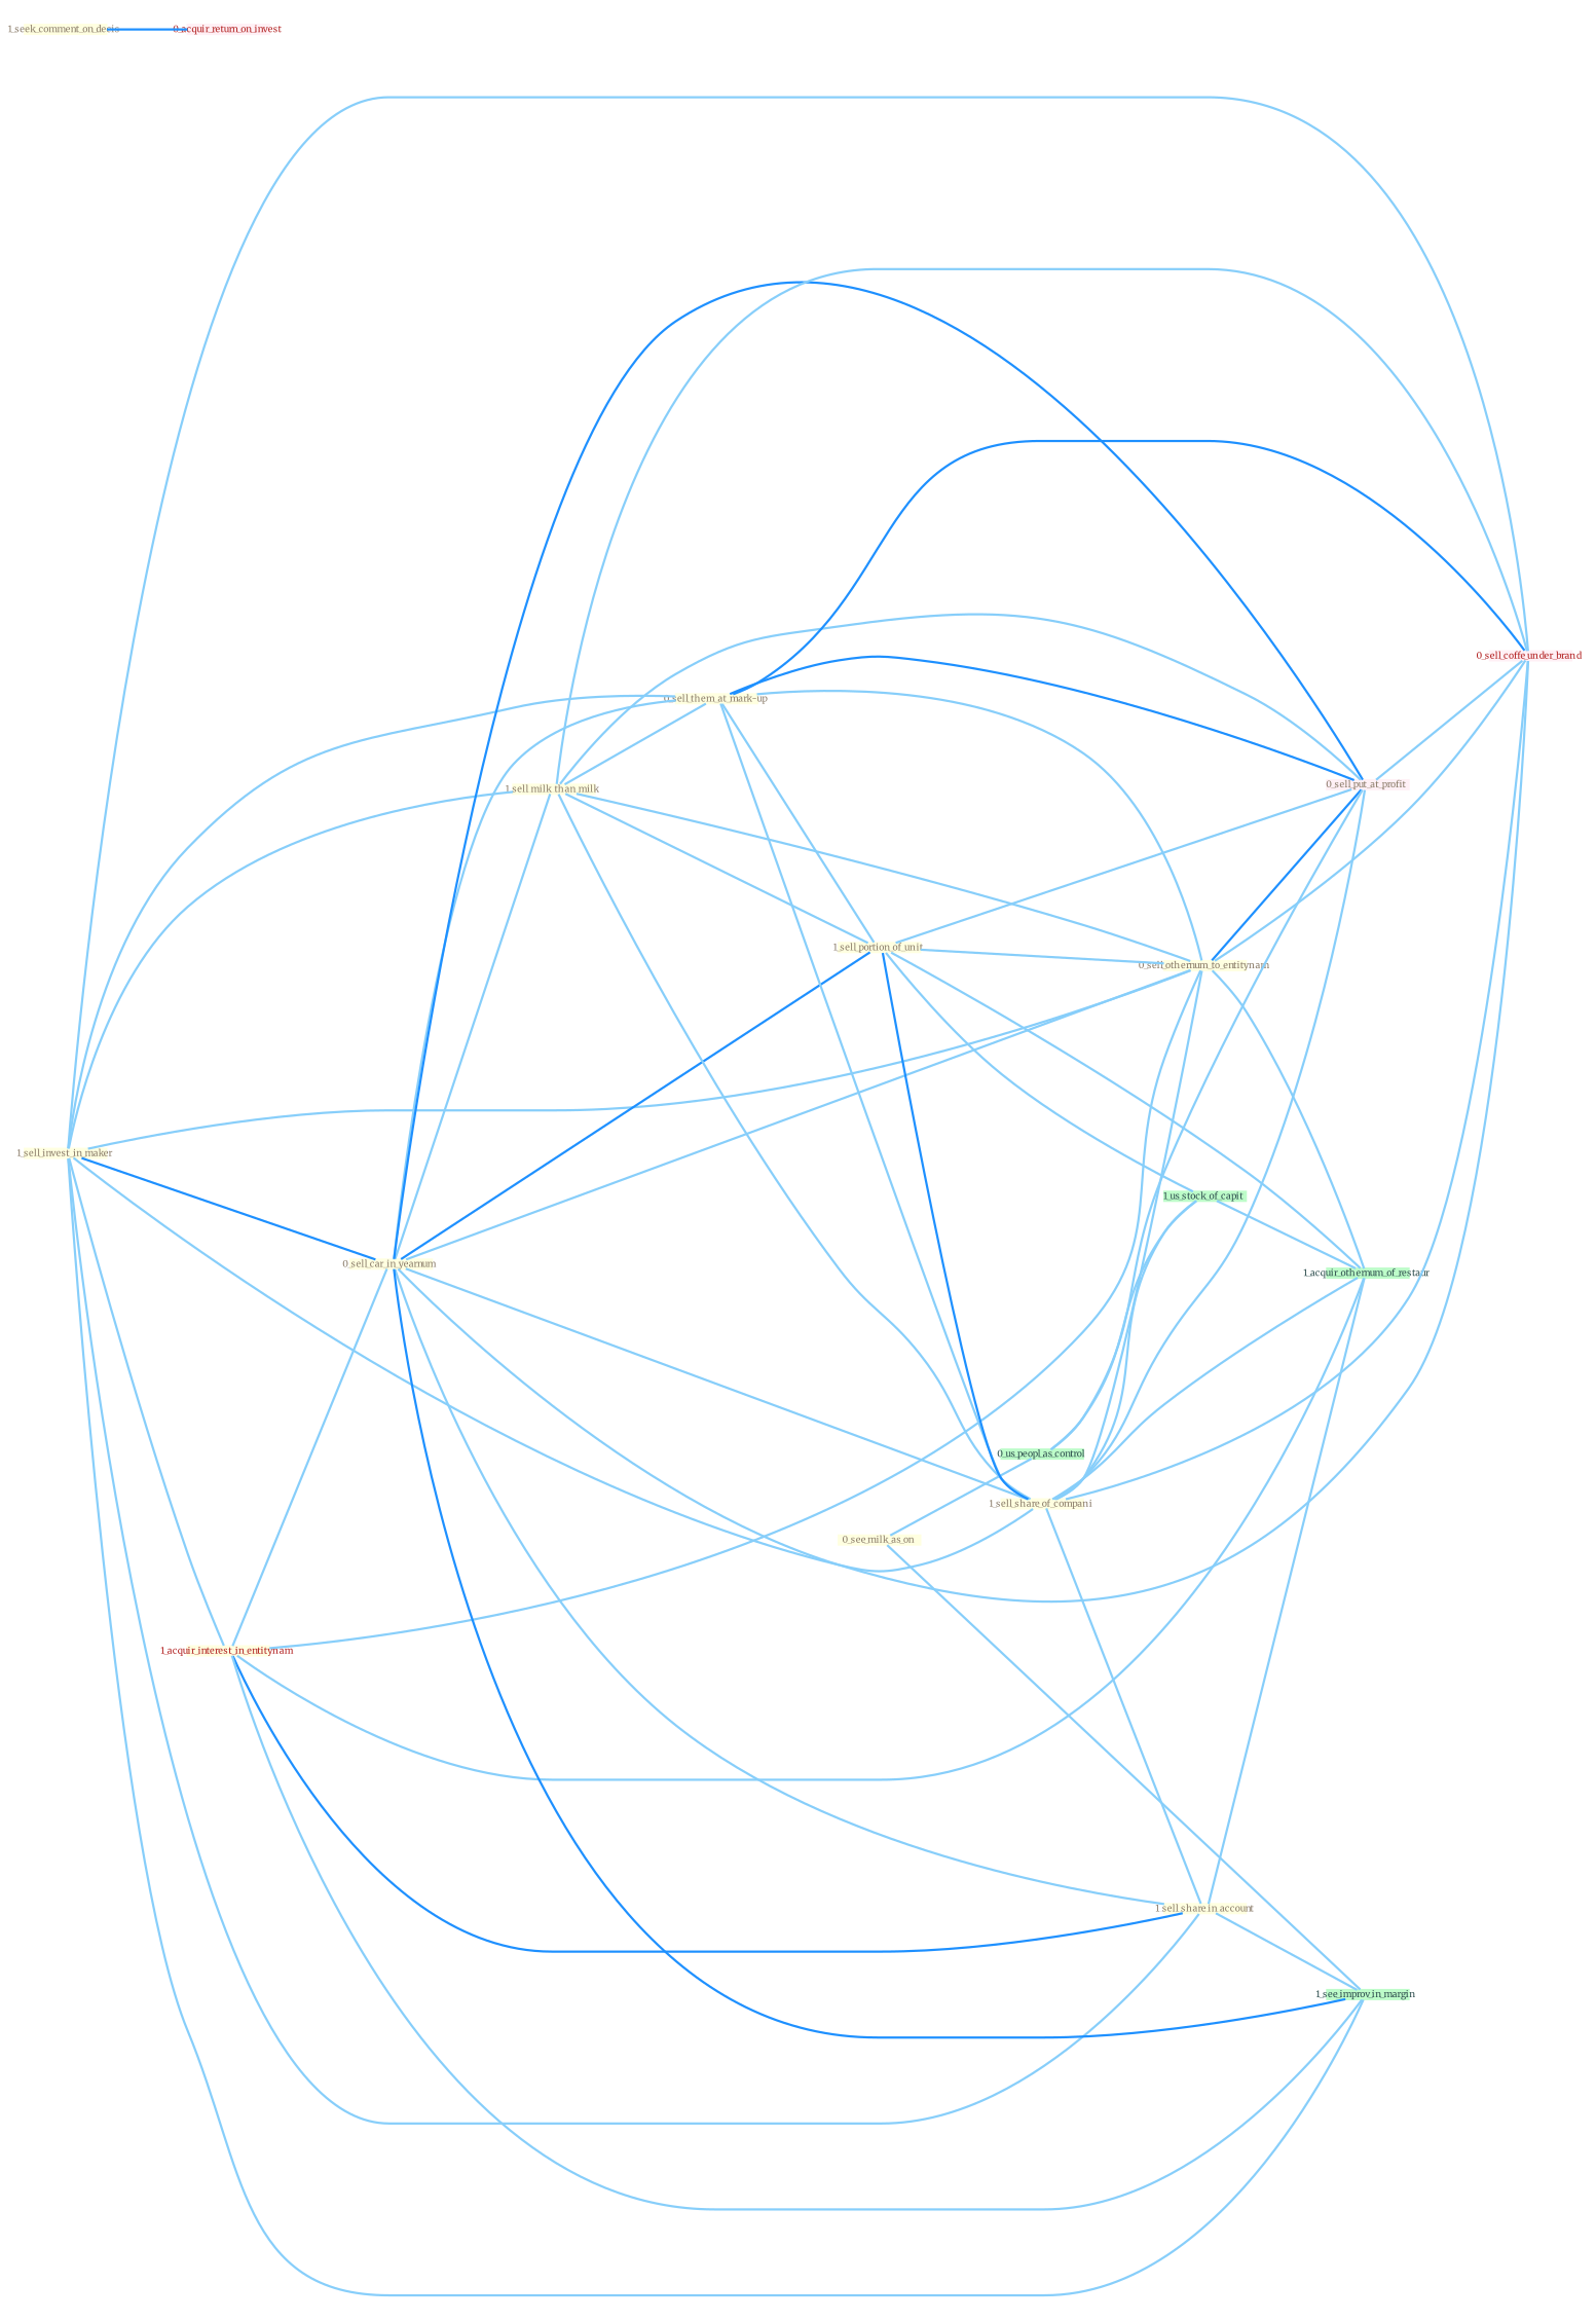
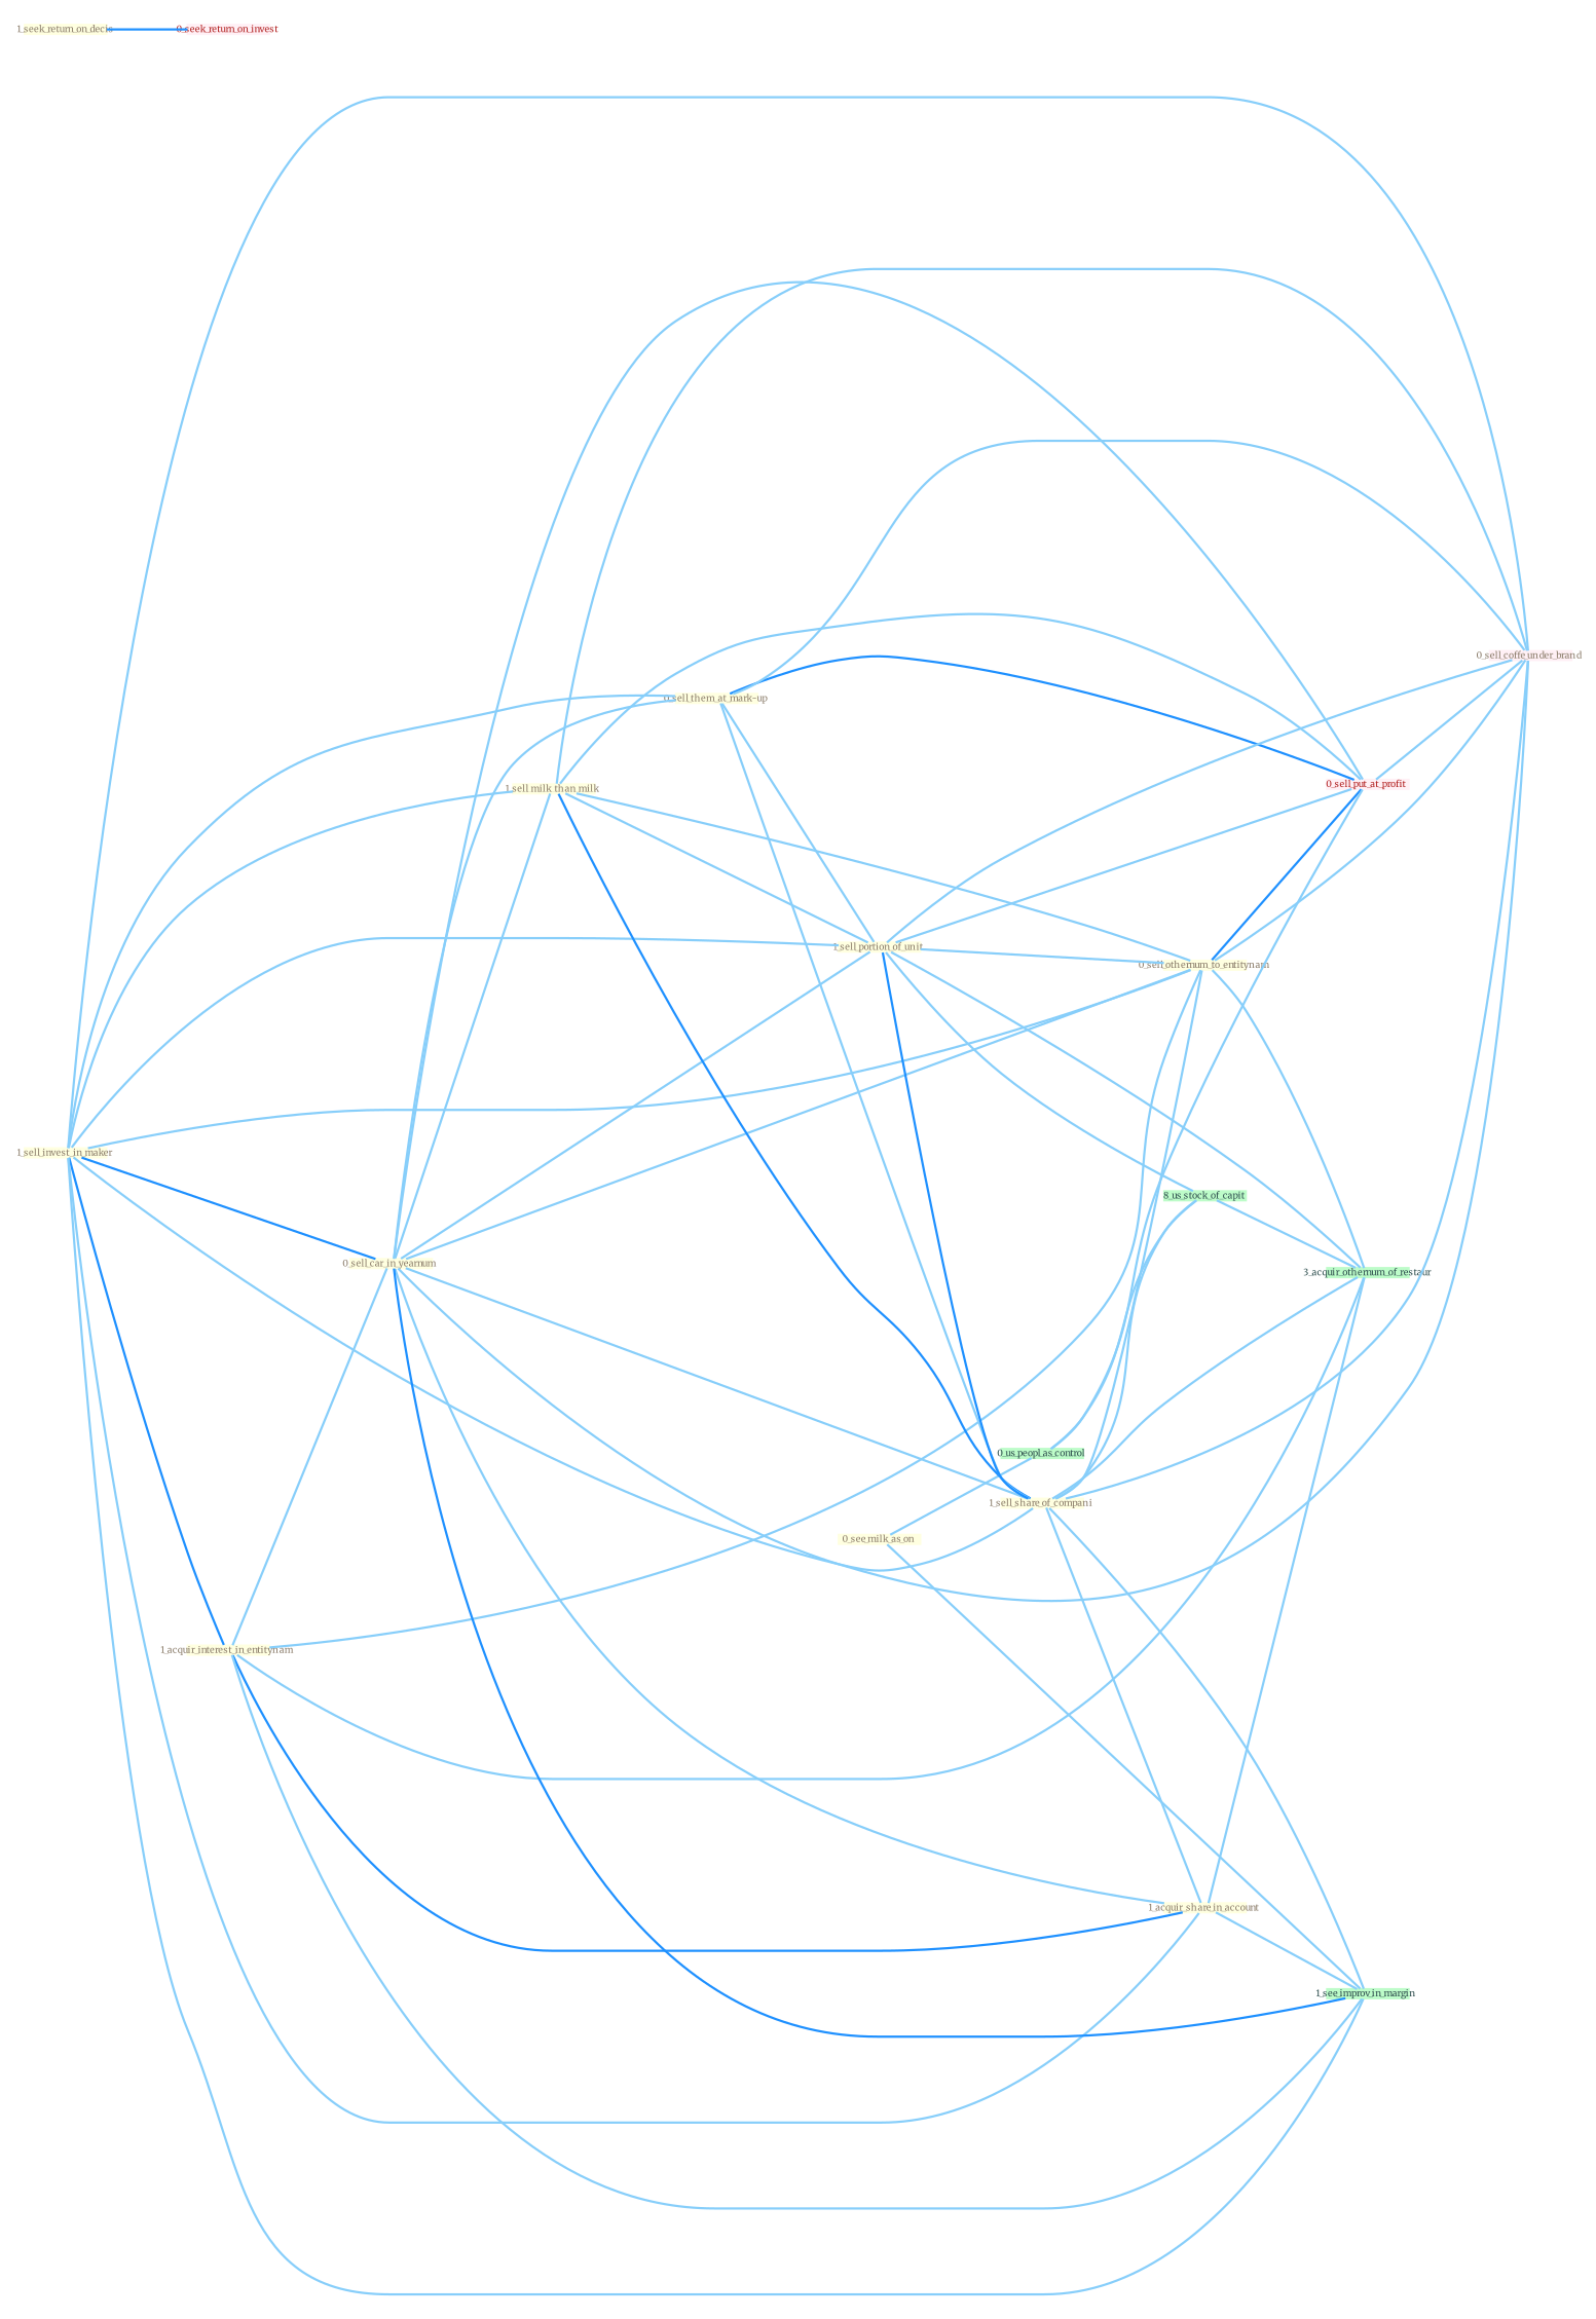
  graph {
    fontname=Merriweather
    rankdir=LR
    node [color="#ffffe0" fixedsize=true fontcolor="#8b7d6b" fontname=Merriweather fontsize=4 shape=polygon style=filled]
    edge [color="#87cefa" fontname=Merriweather w=1]
    n1 [height=.06 label="0_see_milk_as_on" width=.5]
    "1_sell_invest_in_maker " [height=.06 width=.5]
-   "1_acquir_interest_in_entitynam " [fontcolor="#b22222" height=.06 width=.5]
+   "1_acquir_interest_in_entitynam " [height=.06 width=.5]
    "0_sell_car_in_yearnum " [height=.06 width=.5]
    "1_sell_milk_than_milk " [height=.06 width=.5]
    "0_sell_them_at_mark-up " [height=.06 width=.5]
    "1_sell_portion_of_unit " [height=.06 width=.5]
    "1_sell_share_of_compani " [height=.06 width=.5]
-   "1_acquir_share_in_account " [height=.06 width=.5 label="1_sell_share_in_account"]
-   "1_seek_comment_on_decis " [height=.06 width=.5]
+   "1_acquir_share_in_account " [height=.06 width=.5]
+   "1_seek_comment_on_decis " [height=.06 width=.5 label="1_seek_return_on_decis"]
    "0_sell_othernum_to_entitynam " [height=.06 width=.5]
-   "0_sell_put_at_profit " [color="#fff0f5" height=.06 width=.5]
-   "0_seek_return_on_invest " [color="#fff0f5" fontcolor="#b22222" height=.06 width=.5 label="0_acquir_return_on_invest"]
-   "0_sell_coffe_under_brand " [color="#fff0f5" fontcolor="#b22222" height=.06 width=.5]
+   "0_sell_put_at_profit " [color="#fff0f5" fontcolor="#b22222" height=.06 width=.5]
+   "0_seek_return_on_invest " [color="#fff0f5" fontcolor="#b22222" height=.06 width=.5]
+   "0_sell_coffe_under_brand " [color="#fff0f5" height=.06 width=.5]
    "0_us_peopl_as_control " [color="#BDFCC9" fontcolor="#2f4f4f" height=.06 width=.5]
    "1_see_improv_in_margin " [color="#BDFCC9" fontcolor="#2f4f4f" height=.06 width=.5]
-   "1_acquir_othernum_of_restaur " [color="#BDFCC9" fontcolor="#2f4f4f" height=.06 width=.5]
-   "1_us_stock_of_capit " [color="#BDFCC9" fontcolor="#2f4f4f" height=.06 width=.5]
+   "1_acquir_othernum_of_restaur " [color="#BDFCC9" fontcolor="#2f4f4f" height=.06 width=.5 label="3_acquir_othernum_of_restaur"]
+   "1_us_stock_of_capit " [color="#BDFCC9" fontcolor="#2f4f4f" height=.06 width=.5 label="8_us_stock_of_capit"]
    subgraph sub_1 {
      n1
      "1_sell_invest_in_maker "
      "1_acquir_interest_in_entitynam "
      "0_sell_car_in_yearnum "
      "1_sell_milk_than_milk "
      "0_sell_them_at_mark-up "
      "1_sell_portion_of_unit "
      "1_sell_share_of_compani "
      "1_acquir_share_in_account "
      "1_seek_comment_on_decis "
      "0_sell_othernum_to_entitynam "
    }
    subgraph sub_2 {
      "0_sell_put_at_profit "
      "0_seek_return_on_invest "
      "0_sell_coffe_under_brand "
    }
    n1 -- "0_us_peopl_as_control "
    n1 -- "1_see_improv_in_margin "
-   "1_sell_invest_in_maker " -- "1_acquir_interest_in_entitynam "
+   "1_sell_invest_in_maker " -- "1_acquir_interest_in_entitynam " [color="#1e90ff"]
    "1_sell_invest_in_maker " -- "0_sell_car_in_yearnum " [color="#1e90ff" w=2]
    "1_sell_invest_in_maker " -- "1_sell_milk_than_milk "
    "1_sell_invest_in_maker " -- "0_sell_them_at_mark-up "
+   "1_sell_invest_in_maker " -- "1_sell_portion_of_unit "
    "1_sell_invest_in_maker " -- "1_sell_share_of_compani "
    "1_sell_invest_in_maker " -- "1_acquir_share_in_account "
    "1_sell_invest_in_maker " -- "0_sell_othernum_to_entitynam "
    "1_sell_invest_in_maker " -- "0_sell_coffe_under_brand "
    "1_sell_invest_in_maker " -- "1_see_improv_in_margin "
    "1_acquir_interest_in_entitynam " -- "0_sell_car_in_yearnum "
    "1_acquir_interest_in_entitynam " -- "1_acquir_share_in_account " [color="#1e90ff" w=2]
    "1_acquir_interest_in_entitynam " -- "0_sell_othernum_to_entitynam "
    "1_acquir_interest_in_entitynam " -- "1_see_improv_in_margin "
    "1_acquir_interest_in_entitynam " -- "1_acquir_othernum_of_restaur "
    "0_sell_car_in_yearnum " -- "1_sell_milk_than_milk "
    "0_sell_car_in_yearnum " -- "0_sell_them_at_mark-up "
-   "0_sell_car_in_yearnum " -- "1_sell_portion_of_unit " [color="#1e90ff"]
+   "0_sell_car_in_yearnum " -- "1_sell_portion_of_unit "
    "0_sell_car_in_yearnum " -- "1_sell_share_of_compani "
    "0_sell_car_in_yearnum " -- "1_acquir_share_in_account "
    "0_sell_car_in_yearnum " -- "0_sell_othernum_to_entitynam "
-   "0_sell_car_in_yearnum " -- "0_sell_put_at_profit " [color="#1e90ff"]
+   "0_sell_car_in_yearnum " -- "0_sell_put_at_profit "
    "0_sell_car_in_yearnum " -- "0_sell_coffe_under_brand "
    "0_sell_car_in_yearnum " -- "1_see_improv_in_margin " [color="#1e90ff"]
-   "1_sell_milk_than_milk " -- "0_sell_them_at_mark-up "
    "1_sell_milk_than_milk " -- "1_sell_portion_of_unit "
-   "1_sell_milk_than_milk " -- "1_sell_share_of_compani "
+   "1_sell_milk_than_milk " -- "1_sell_share_of_compani " [color="#1e90ff"]
    "1_sell_milk_than_milk " -- "0_sell_othernum_to_entitynam "
    "1_sell_milk_than_milk " -- "0_sell_put_at_profit "
    "1_sell_milk_than_milk " -- "0_sell_coffe_under_brand "
    "0_sell_them_at_mark-up " -- "1_sell_portion_of_unit "
    "0_sell_them_at_mark-up " -- "1_sell_share_of_compani "
-   "0_sell_them_at_mark-up " -- "0_sell_othernum_to_entitynam "
    "0_sell_them_at_mark-up " -- "0_sell_put_at_profit " [color="#1e90ff" w=2]
-   "0_sell_them_at_mark-up " -- "0_sell_coffe_under_brand " [color="#1e90ff"]
+   "0_sell_them_at_mark-up " -- "0_sell_coffe_under_brand "
    "1_sell_portion_of_unit " -- "1_sell_share_of_compani " [color="#1e90ff" w=2]
    "1_sell_portion_of_unit " -- "0_sell_othernum_to_entitynam "
    "1_sell_portion_of_unit " -- "0_sell_put_at_profit "
+   "1_sell_portion_of_unit " -- "0_sell_coffe_under_brand "
    "1_sell_portion_of_unit " -- "1_acquir_othernum_of_restaur "
    "1_sell_portion_of_unit " -- "1_us_stock_of_capit "
    "1_sell_share_of_compani " -- "1_acquir_share_in_account "
    "1_sell_share_of_compani " -- "0_sell_othernum_to_entitynam "
-   "1_sell_share_of_compani " -- "0_sell_put_at_profit "
+   "1_sell_share_of_compani " -- "1_see_improv_in_margin "
    "1_sell_share_of_compani " -- "0_sell_coffe_under_brand "
    "1_sell_share_of_compani " -- "1_acquir_othernum_of_restaur "
    "1_sell_share_of_compani " -- "1_us_stock_of_capit "
    "1_acquir_share_in_account " -- "1_see_improv_in_margin "
    "1_acquir_share_in_account " -- "1_acquir_othernum_of_restaur "
    "1_seek_comment_on_decis " -- "0_seek_return_on_invest " [color="#1e90ff" w=2]
    "0_sell_othernum_to_entitynam " -- "0_sell_put_at_profit " [color="#1e90ff"]
    "0_sell_othernum_to_entitynam " -- "0_sell_coffe_under_brand "
    "0_sell_othernum_to_entitynam " -- "1_acquir_othernum_of_restaur "
    "0_sell_put_at_profit " -- "0_sell_coffe_under_brand "
    "0_us_peopl_as_control " -- "0_sell_put_at_profit "
    "0_us_peopl_as_control " -- "1_us_stock_of_capit "
    "1_us_stock_of_capit " -- "1_acquir_othernum_of_restaur "
  }
